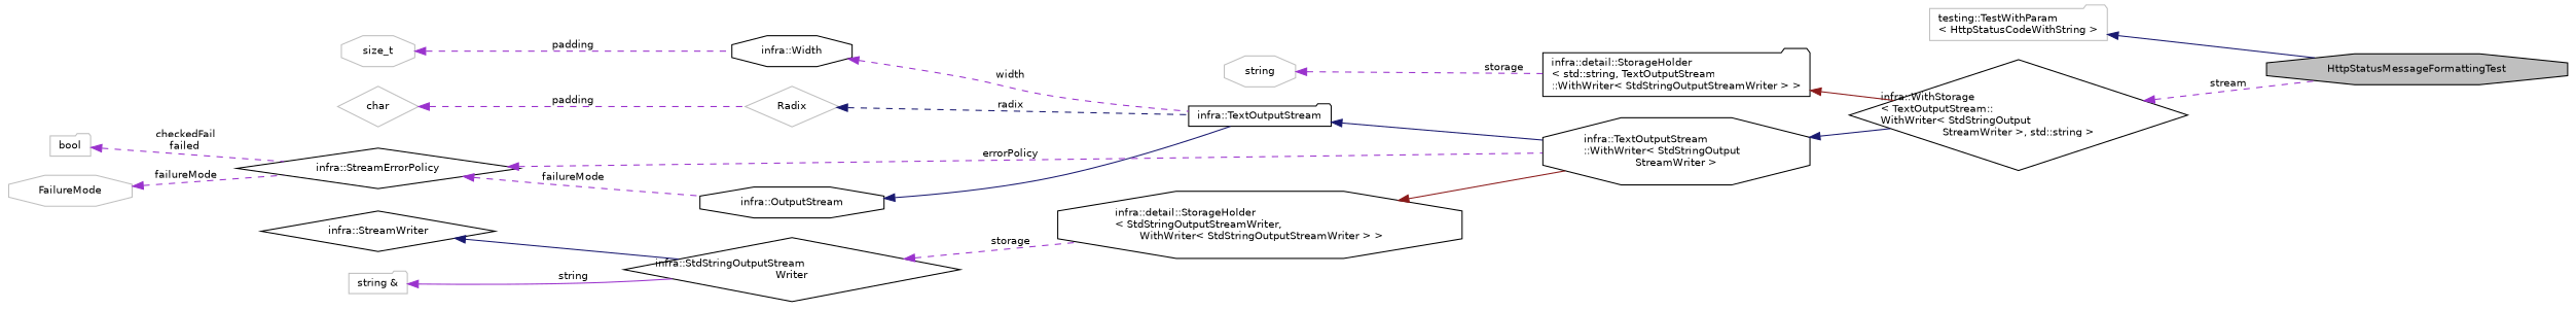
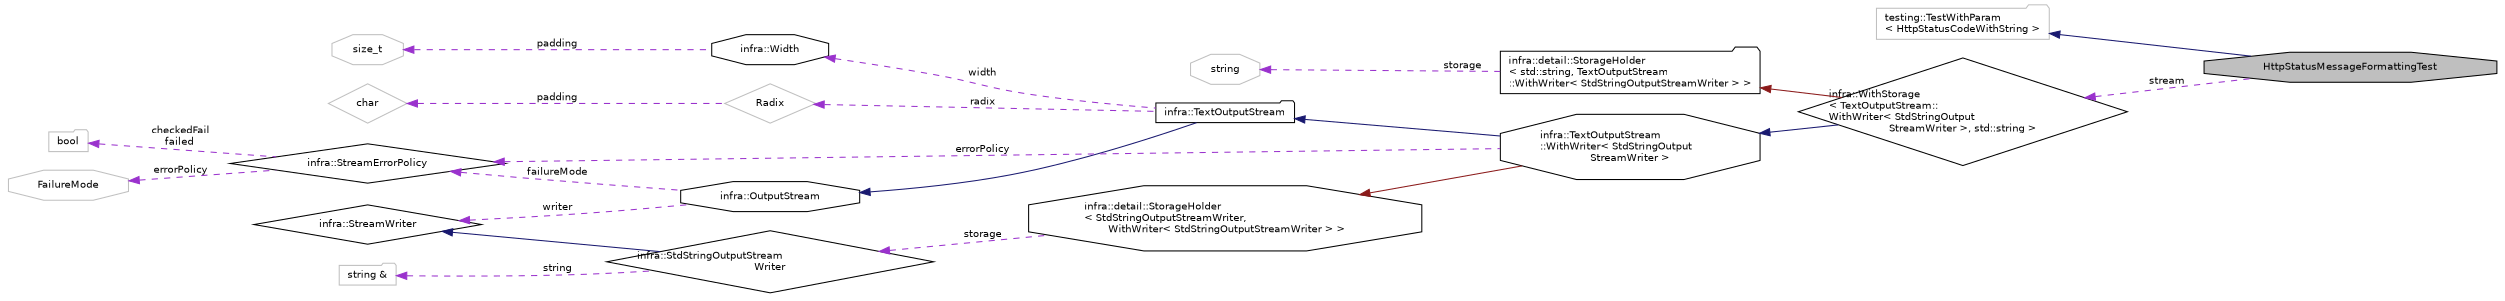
  digraph {
    rankdir=LR
    node [color=black fillcolor=white fontname=Helvetica fontsize=10 shape=octagon style=filled]
    edge [color=darkorchid3 dir=back fontname=Helvetica fontsize=10 labelfontname=Helvetica labelfontsize=10 style=dashed]
    n1 [fillcolor=grey75 fontcolor=black height=0.2 label=HttpStatusMessageFormattingTest width=0.4]
    n2 [color=grey75 height=0.2 label="testing::TestWithParam\l\< HttpStatusCodeWithString \>" shape=folder width=0.4]
    n3 [height=0.2 label="infra::WithStorage\l\< TextOutputStream::\lWithWriter\< StdStringOutput\lStreamWriter \>, std::string \>" shape=diamond width=0.4]
    n4 [height=0.2 label="infra::detail::StorageHolder\l\< std::string, TextOutputStream\l::WithWriter\< StdStringOutputStreamWriter \> \>" shape=folder width=0.4]
    n5 [color=grey75 height=0.2 label=string width=0.4]
    n6 [height=0.2 label="infra::TextOutputStream\l::WithWriter\< StdStringOutput\lStreamWriter \>" width=0.4]
    n7 [height=0.2 label="infra::detail::StorageHolder\l\< StdStringOutputStreamWriter,\l WithWriter\< StdStringOutputStreamWriter \> \>" width=0.4]
    n8 [height=0.2 label="infra::StdStringOutputStream\lWriter" shape=diamond width=0.4]
    n9 [height=0.2 label="infra::StreamWriter" shape=diamond width=0.4]
    n10 [height=0.2 label="infra::OutputStream" width=0.4]
    n11 [height=0.2 label="infra::TextOutputStream" shape=folder width=0.4]
    n12 [color=grey75 height=0.2 label="string &" shape=folder width=0.4]
    n13 [height=0.2 label="infra::StreamErrorPolicy" shape=diamond width=0.4]
    n14 [color=grey75 height=0.2 label=bool shape=folder width=0.4]
    n15 [color=grey75 height=0.2 label=FailureMode width=0.4]
    n16 [color=grey75 height=0.2 label=Radix shape=diamond width=0.4]
    n17 [height=0.2 label="infra::Width" width=0.4]
    n18 [color=grey75 height=0.2 label=char shape=diamond width=0.4]
    n19 [color=grey75 height=0.2 label=size_t width=0.4]
    n2 -> n1 [color=midnightblue style=solid]
    n3 -> n1 [label=" stream"]
    n4 -> n3 [color=firebrick4 style=solid]
    n5 -> n4 [label=" storage"]
    n6 -> n3 [color=midnightblue style=solid]
    n7 -> n6 [color=firebrick4 style=solid]
    n8 -> n7 [label=" storage"]
    n9 -> n8 [color=midnightblue style=solid]
+   n9 -> n10 [label=" writer"]
    n10 -> n11 [color=midnightblue style=solid]
    n11 -> n6 [color=midnightblue style=solid]
-   n12 -> n8 [label=" string" style=solid]
+   n12 -> n8 [label=" string"]
    n13 -> n6 [label=" errorPolicy"]
    n13 -> n10 [label=" failureMode"]
    n14 -> n13 [label=" checkedFail\nfailed"]
-   n15 -> n13 [label=" failureMode"]
-   n16 -> n11 [color=midnightblue label=" radix"]
+   n15 -> n13 [label=" errorPolicy"]
+   n16 -> n11 [label=" radix"]
    n17 -> n11 [label=" width"]
    n18 -> n16 [label=" padding"]
    n19 -> n17 [label=" padding"]
  }
